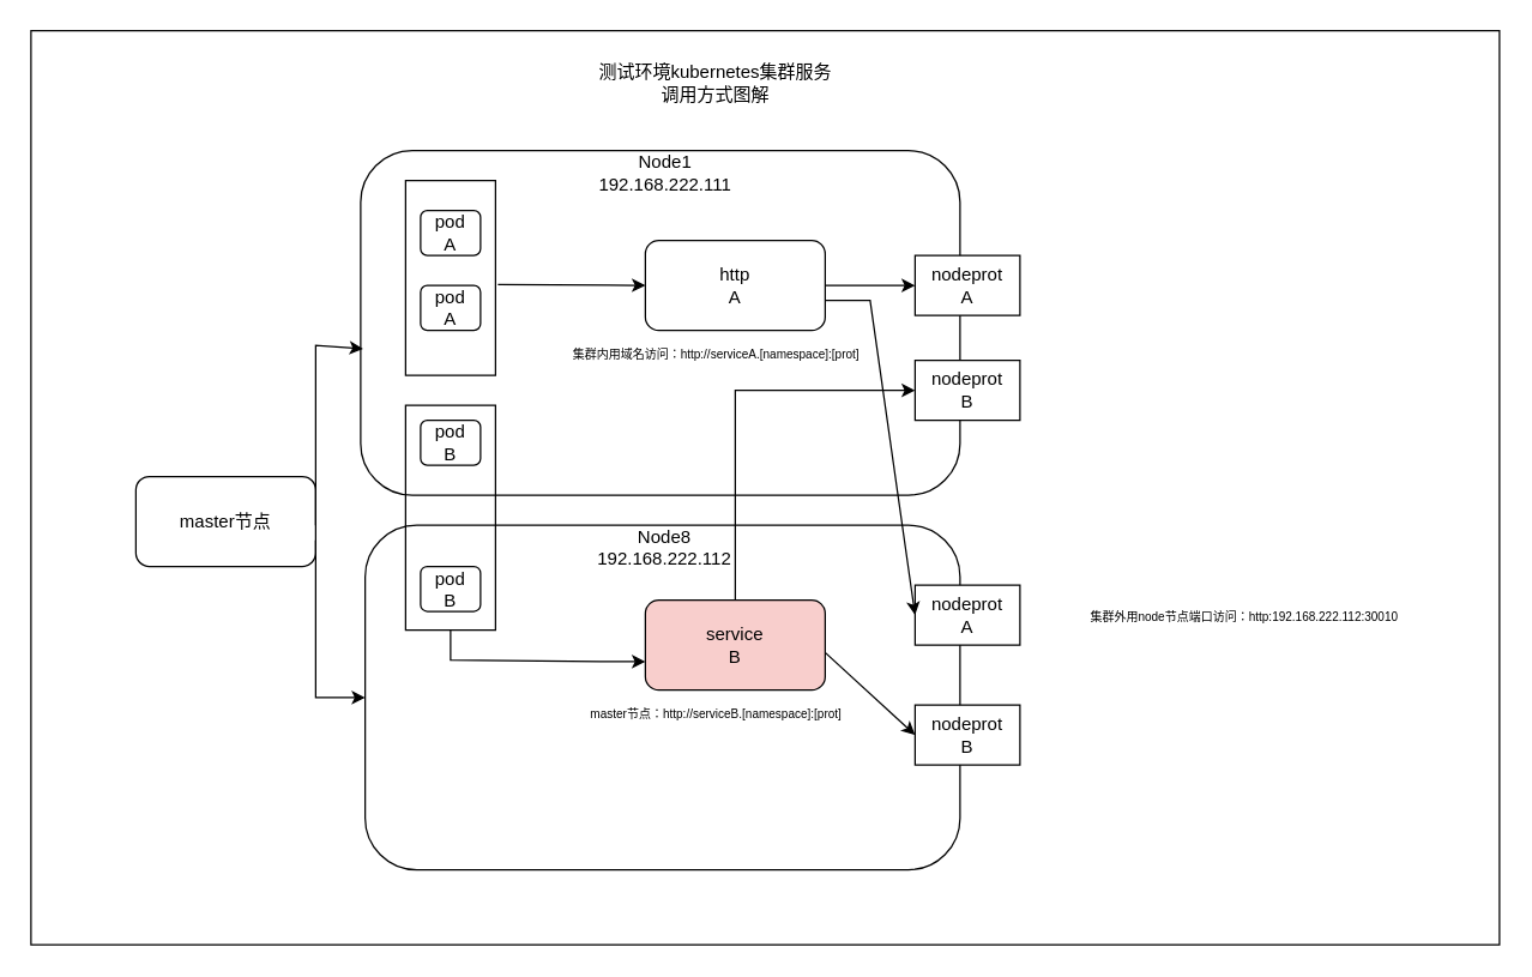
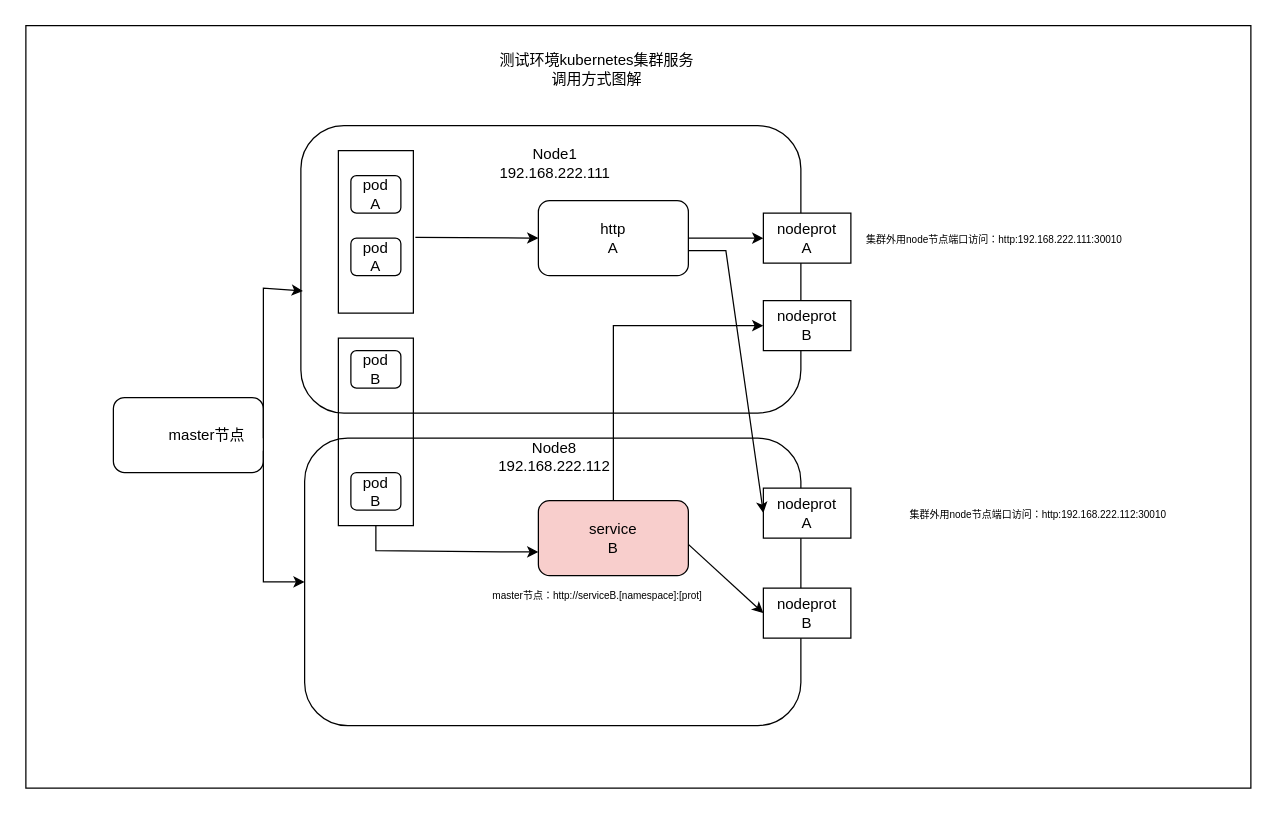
  <mxCell id="0" />
  <mxCell id="1" parent="0" />
  <mxCell id="2" value="" style="rounded=0;whiteSpace=wrap;html=1;" vertex="1" parent="1"><mxGeometry x="20" y="20" width="980" height="610" as="geometry" /></mxCell>
  <mxCell id="3" value="测试环境kubernetes集群服务调用方式图解" style="text;html=1;align=center;verticalAlign=middle;whiteSpace=wrap;rounded=0;" vertex="1" parent="1"><mxGeometry x="397.5" y="40" width="157.5" height="30" as="geometry" /></mxCell>
  <mxCell id="4" value="" style="rounded=1;whiteSpace=wrap;html=1;" vertex="1" parent="1"><mxGeometry x="90" y="317.5" width="120" height="60" as="geometry" /></mxCell>
- <mxCell id="5" value="master节点" style="text;html=1;align=center;verticalAlign=middle;whiteSpace=wrap;rounded=0;" vertex="1" parent="1"><mxGeometry x="115" y="335" width="70" height="25" as="geometry" /></mxCell>
+ <mxCell id="5" value="master节点" style="text;html=1;align=center;verticalAlign=middle;whiteSpace=wrap;rounded=0;" vertex="1" parent="1"><mxGeometry x="130" y="335" width="70" height="25" as="geometry" /></mxCell>
  <mxCell id="6" value="" style="rounded=1;whiteSpace=wrap;html=1;" vertex="1" parent="1"><mxGeometry x="240" y="100" width="400" height="230" as="geometry" /></mxCell>
  <mxCell id="7" value="" style="rounded=1;whiteSpace=wrap;html=1;" vertex="1" parent="1"><mxGeometry x="243" y="350" width="397" height="230" as="geometry" /></mxCell>
  <mxCell id="8" value="" style="endArrow=classic;html=1;rounded=0;entryX=0.004;entryY=0.575;entryDx=0;entryDy=0;entryPerimeter=0;" edge="1" parent="1" target="6"><mxGeometry width="50" height="50" relative="1" as="geometry"><mxPoint x="210" y="350" as="sourcePoint" /><mxPoint x="260" y="300" as="targetPoint" /><Array as="points"><mxPoint x="210" y="230" /></Array></mxGeometry></mxCell>
  <mxCell id="9" value="" style="endArrow=classic;html=1;rounded=0;entryX=0;entryY=0.5;entryDx=0;entryDy=0;" edge="1" parent="1" target="7"><mxGeometry width="50" height="50" relative="1" as="geometry"><mxPoint x="210" y="360" as="sourcePoint" /><mxPoint x="260" y="310" as="targetPoint" /><Array as="points"><mxPoint x="210" y="465" /></Array></mxGeometry></mxCell>
  <mxCell id="10" value="pod&lt;div&gt;A&lt;/div&gt;" style="rounded=1;whiteSpace=wrap;html=1;" vertex="1" parent="1"><mxGeometry x="280" y="140" width="40" height="30" as="geometry" /></mxCell>
- <mxCell id="11" value="Node1&lt;div&gt;192.168.222.111&lt;br&gt;&lt;/div&gt;" style="text;html=1;align=center;verticalAlign=middle;whiteSpace=wrap;rounded=0;" vertex="1" parent="1"><mxGeometry x="398.63" y="100" width="88.5" height="30" as="geometry" /></mxCell>
+ <mxCell id="11" value="Node1&lt;div&gt;192.168.222.111&lt;br&gt;&lt;/div&gt;" style="text;html=1;align=center;verticalAlign=middle;whiteSpace=wrap;rounded=0;" vertex="1" parent="1"><mxGeometry x="398.63" y="115" width="88.5" height="30" as="geometry" /></mxCell>
  <mxCell id="12" value="pod&lt;div&gt;A&lt;/div&gt;" style="rounded=1;whiteSpace=wrap;html=1;" vertex="1" parent="1"><mxGeometry x="280" y="190" width="40" height="30" as="geometry" /></mxCell>
  <mxCell id="13" value="pod&lt;div&gt;B&lt;/div&gt;" style="rounded=1;whiteSpace=wrap;html=1;" vertex="1" parent="1"><mxGeometry x="280" y="280" width="40" height="30" as="geometry" /></mxCell>
  <mxCell id="14" value="pod&lt;div&gt;B&lt;/div&gt;" style="rounded=1;whiteSpace=wrap;html=1;" vertex="1" parent="1"><mxGeometry x="280" y="377.5" width="40" height="30" as="geometry" /></mxCell>
  <mxCell id="15" value="http&lt;div&gt;A&lt;/div&gt;" style="rounded=1;whiteSpace=wrap;html=1;" vertex="1" parent="1"><mxGeometry x="430" y="160" width="120" height="60" as="geometry" /></mxCell>
  <mxCell id="16" value="&lt;div&gt;&lt;span style=&quot;background-color: initial;&quot;&gt;service&lt;/span&gt;&lt;br&gt;&lt;/div&gt;&lt;div&gt;&lt;span style=&quot;background-color: initial;&quot;&gt;B&lt;/span&gt;&lt;/div&gt;" style="rounded=1;whiteSpace=wrap;html=1;fillColor=#f8cecc;" vertex="1" parent="1"><mxGeometry x="430" y="400" width="120" height="60" as="geometry" /></mxCell>
  <mxCell id="17" value="nodeprot&lt;br&gt;A" style="rounded=0;whiteSpace=wrap;html=1;" vertex="1" parent="1"><mxGeometry x="610" y="170" width="70" height="40" as="geometry" /></mxCell>
  <mxCell id="18" value="nodeprot&lt;br&gt;A" style="rounded=0;whiteSpace=wrap;html=1;" vertex="1" parent="1"><mxGeometry x="610" y="390" width="70" height="40" as="geometry" /></mxCell>
  <mxCell id="19" value="nodeprot&lt;br&gt;B" style="rounded=0;whiteSpace=wrap;html=1;" vertex="1" parent="1"><mxGeometry x="610" y="470" width="70" height="40" as="geometry" /></mxCell>
  <mxCell id="20" value="" style="rounded=0;whiteSpace=wrap;html=1;direction=south;fillColor=none;" vertex="1" parent="1"><mxGeometry x="270" y="120" width="60" height="130" as="geometry" /></mxCell>
  <mxCell id="21" value="nodeprot&lt;br&gt;B" style="rounded=0;whiteSpace=wrap;html=1;" vertex="1" parent="1"><mxGeometry x="610" y="240" width="70" height="40" as="geometry" /></mxCell>
  <mxCell id="22" value="Node8&lt;div&gt;192.168.222.112&lt;br&gt;&lt;/div&gt;" style="text;html=1;align=center;verticalAlign=middle;whiteSpace=wrap;rounded=0;" vertex="1" parent="1"><mxGeometry x="395.75" y="350" width="94.25" height="30" as="geometry" /></mxCell>
  <mxCell id="23" value="" style="rounded=0;whiteSpace=wrap;html=1;direction=south;fillColor=none;" vertex="1" parent="1"><mxGeometry x="270" y="270" width="60" height="150" as="geometry" /></mxCell>
  <mxCell id="24" value="" style="endArrow=classic;html=1;rounded=0;exitX=0.534;exitY=-0.027;exitDx=0;exitDy=0;exitPerimeter=0;" edge="1" parent="1" source="20"><mxGeometry width="50" height="50" relative="1" as="geometry"><mxPoint x="380" y="240" as="sourcePoint" /><mxPoint x="430" y="190" as="targetPoint" /></mxGeometry></mxCell>
  <mxCell id="25" value="" style="endArrow=classic;html=1;rounded=0;exitX=1;exitY=0.5;exitDx=0;exitDy=0;" edge="1" parent="1" source="23"><mxGeometry width="50" height="50" relative="1" as="geometry"><mxPoint x="332" y="440" as="sourcePoint" /><mxPoint x="430" y="441" as="targetPoint" /><Array as="points"><mxPoint x="300" y="440" /><mxPoint x="400" y="441" /></Array></mxGeometry></mxCell>
- <mxCell id="26" value="&lt;font style=&quot;font-size: 8px;&quot;&gt;集群内用域名访问：http://serviceA.[namespace]:[prot]&lt;/font&gt;" style="text;html=1;align=center;verticalAlign=middle;whiteSpace=wrap;rounded=0;" vertex="1" parent="1"><mxGeometry x="380" y="220" width="195" height="30" as="geometry" /></mxCell>
  <mxCell id="27" value="&lt;font style=&quot;font-size: 8px;&quot;&gt;master节点：http://serviceB.[namespace]:[prot]&lt;/font&gt;" style="text;html=1;align=center;verticalAlign=middle;whiteSpace=wrap;rounded=0;" vertex="1" parent="1"><mxGeometry x="380" y="460" width="195" height="30" as="geometry" /></mxCell>
+ <mxCell id="28" value="&lt;font style=&quot;font-size: 8px;&quot;&gt;集群外用node节点端口访问：http:192.168.222.111:30010&lt;/font&gt;" style="text;html=1;align=center;verticalAlign=middle;whiteSpace=wrap;rounded=0;" vertex="1" parent="1"><mxGeometry x="680" y="175" width="230" height="30" as="geometry" /></mxCell>
  <mxCell id="29" value="&lt;font style=&quot;font-size: 8px;&quot;&gt;集群外用node节点端口访问：http:192.168.222.112:30010&lt;/font&gt;" style="text;html=1;align=center;verticalAlign=middle;whiteSpace=wrap;rounded=0;" vertex="1" parent="1"><mxGeometry x="715" y="395" width="230" height="30" as="geometry" /></mxCell>
  <mxCell id="30" value="" style="endArrow=classic;html=1;rounded=0;exitX=1;exitY=0.5;exitDx=0;exitDy=0;" edge="1" parent="1" source="15"><mxGeometry width="50" height="50" relative="1" as="geometry"><mxPoint x="560" y="240" as="sourcePoint" /><mxPoint x="610" y="190" as="targetPoint" /><Array as="points" /></mxGeometry></mxCell>
  <mxCell id="31" value="" style="endArrow=classic;html=1;rounded=0;exitX=1;exitY=0.667;exitDx=0;exitDy=0;exitPerimeter=0;" edge="1" parent="1" source="15"><mxGeometry width="50" height="50" relative="1" as="geometry"><mxPoint x="560" y="460" as="sourcePoint" /><mxPoint x="610" y="410" as="targetPoint" /><Array as="points"><mxPoint x="580" y="200" /></Array></mxGeometry></mxCell>
  <mxCell id="32" value="" style="endArrow=classic;html=1;rounded=0;entryX=0;entryY=0.5;entryDx=0;entryDy=0;exitX=0.5;exitY=0;exitDx=0;exitDy=0;" edge="1" parent="1" source="16" target="21"><mxGeometry width="50" height="50" relative="1" as="geometry"><mxPoint x="487.13" y="400" as="sourcePoint" /><mxPoint x="537.13" y="350" as="targetPoint" /><Array as="points"><mxPoint x="490" y="260" /></Array></mxGeometry></mxCell>
  <mxCell id="33" value="" style="endArrow=classic;html=1;rounded=0;entryX=0;entryY=0.5;entryDx=0;entryDy=0;" edge="1" parent="1" target="19"><mxGeometry width="50" height="50" relative="1" as="geometry"><mxPoint x="550" y="435" as="sourcePoint" /><mxPoint x="600" y="385" as="targetPoint" /></mxGeometry></mxCell>
